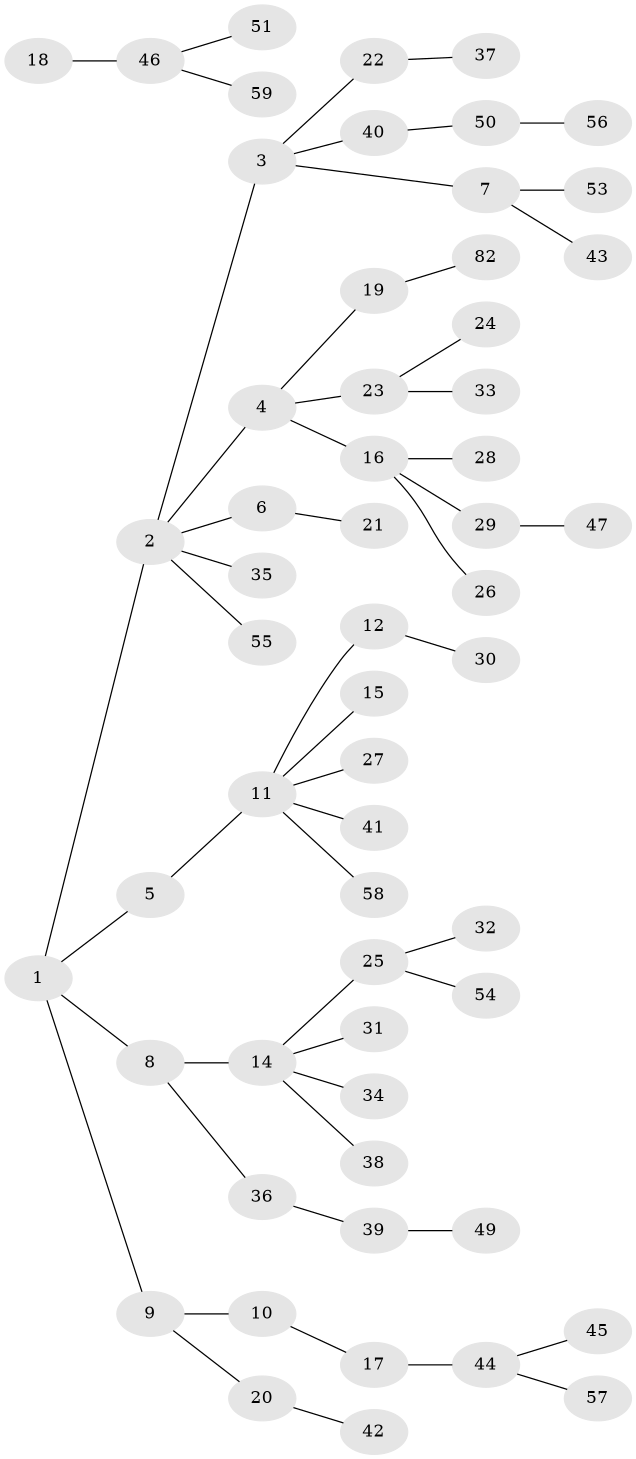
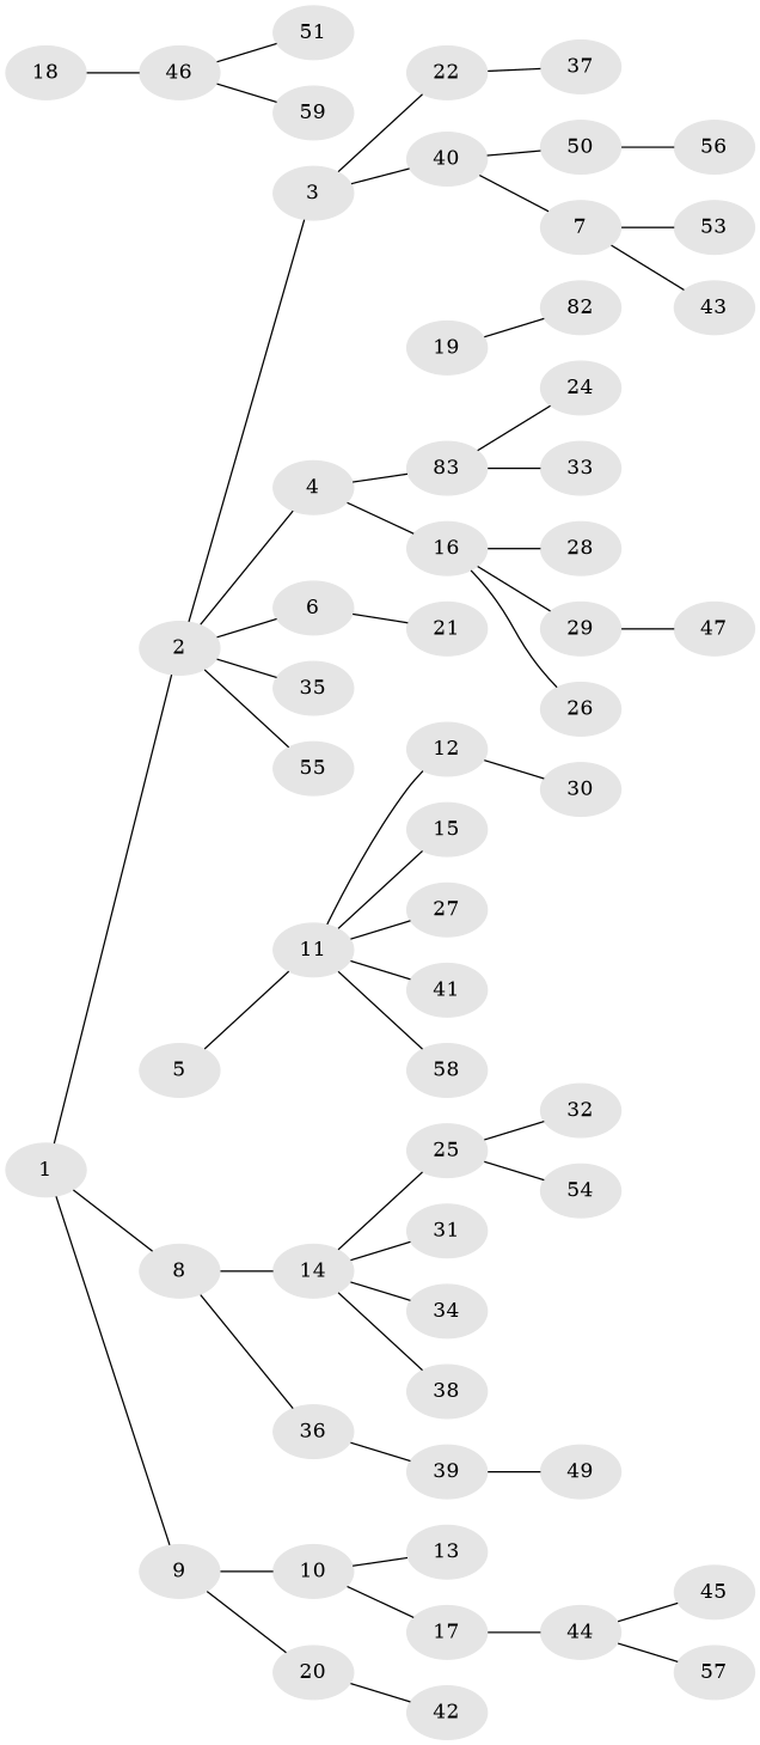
  graph {
    rankdir=LR
    node [color=gray90 style=filled]
    1
    2
    5
    8
    9
    3
    4
    6
    35
    55
    11
    14
    36
    10
    20
    7
    22
    40
    16
    19
-   23
+   23 [label=83]
    21
    43
    53
    37
    50
    26
    28
    29
    n30 [label=82]
    24
    33
    12
    15
    27
    41
    58
    25
    31
    34
    38
    39
+   13
    17
    42
    44
    30
    32
    54
    18
    46
    47
    45
    57
    51
    59
    49
    56
    1 -- 2
-   1 -- 5
    1 -- 8
    1 -- 9
    2 -- 3
    2 -- 4
    2 -- 6
    2 -- 35
    2 -- 55
    5 -- 11
    8 -- 14
    8 -- 36
    9 -- 10
    9 -- 20
-   3 -- 7
+   40 -- 7
    3 -- 22
    3 -- 40
    4 -- 16
-   4 -- 19
    4 -- 23
    6 -- 21
    11 -- 12
    11 -- 15
    11 -- 27
    11 -- 41
    11 -- 58
    14 -- 25
    14 -- 31
    14 -- 34
    14 -- 38
    36 -- 39
+   10 -- 13
    10 -- 17
    20 -- 42
    7 -- 43
    7 -- 53
    22 -- 37
    40 -- 50
    16 -- 26
    16 -- 28
    16 -- 29
    19 -- n30
    23 -- 24
    23 -- 33
    50 -- 56
    29 -- 47
    12 -- 30
    25 -- 32
    25 -- 54
    39 -- 49
    17 -- 44
    44 -- 45
    44 -- 57
    18 -- 46
    46 -- 51
    46 -- 59
  }
